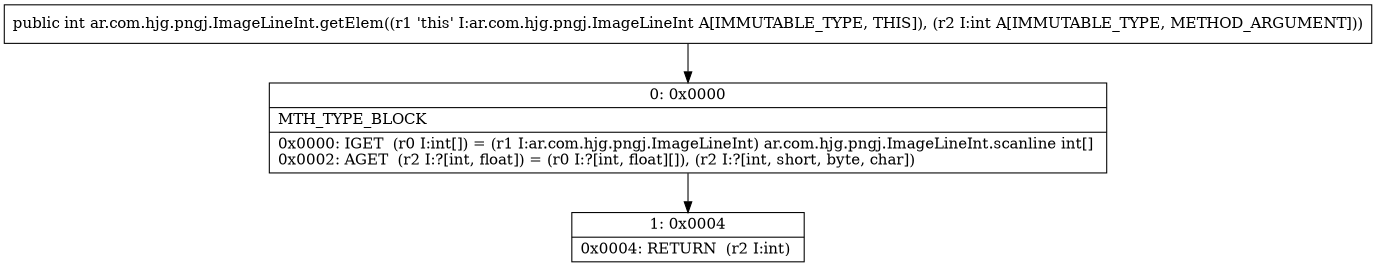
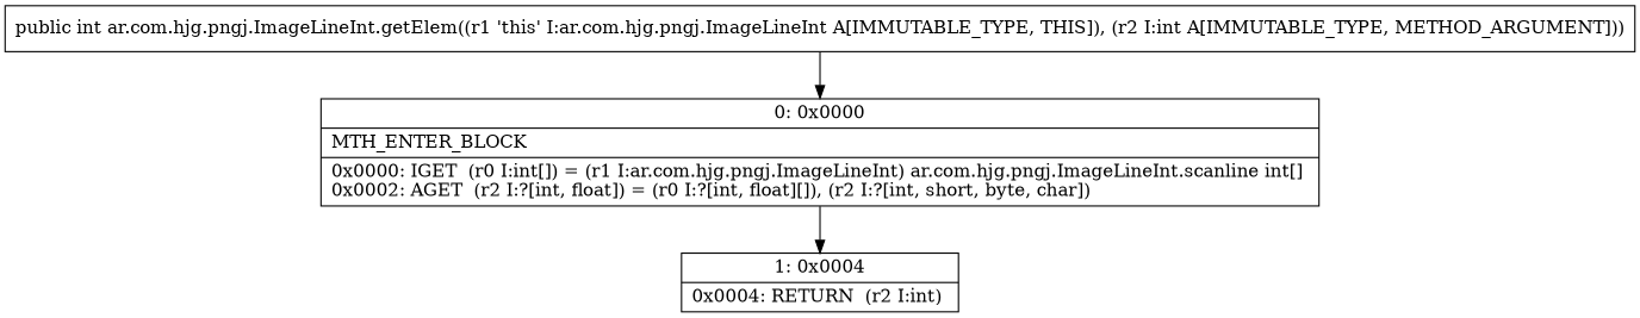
  digraph {
    node [shape=record]
-   n1 [label="{0\:\ 0x0000|MTH_TYPE_BLOCK\l|0x0000: IGET  (r0 I:int[]) = (r1 I:ar.com.hjg.pngj.ImageLineInt) ar.com.hjg.pngj.ImageLineInt.scanline int[] \l0x0002: AGET  (r2 I:?[int, float]) = (r0 I:?[int, float][]), (r2 I:?[int, short, byte, char]) \l}"]
+   n1 [label="{0\:\ 0x0000|MTH_ENTER_BLOCK\l|0x0000: IGET  (r0 I:int[]) = (r1 I:ar.com.hjg.pngj.ImageLineInt) ar.com.hjg.pngj.ImageLineInt.scanline int[] \l0x0002: AGET  (r2 I:?[int, float]) = (r0 I:?[int, float][]), (r2 I:?[int, short, byte, char]) \l}"]
    n2 [label="{1\:\ 0x0004|0x0004: RETURN  (r2 I:int) \l}"]
    n3 [label="{public int ar.com.hjg.pngj.ImageLineInt.getElem((r1 'this' I:ar.com.hjg.pngj.ImageLineInt A[IMMUTABLE_TYPE, THIS]), (r2 I:int A[IMMUTABLE_TYPE, METHOD_ARGUMENT])) }"]
    n1 -> n2
    n3 -> n1
  }
